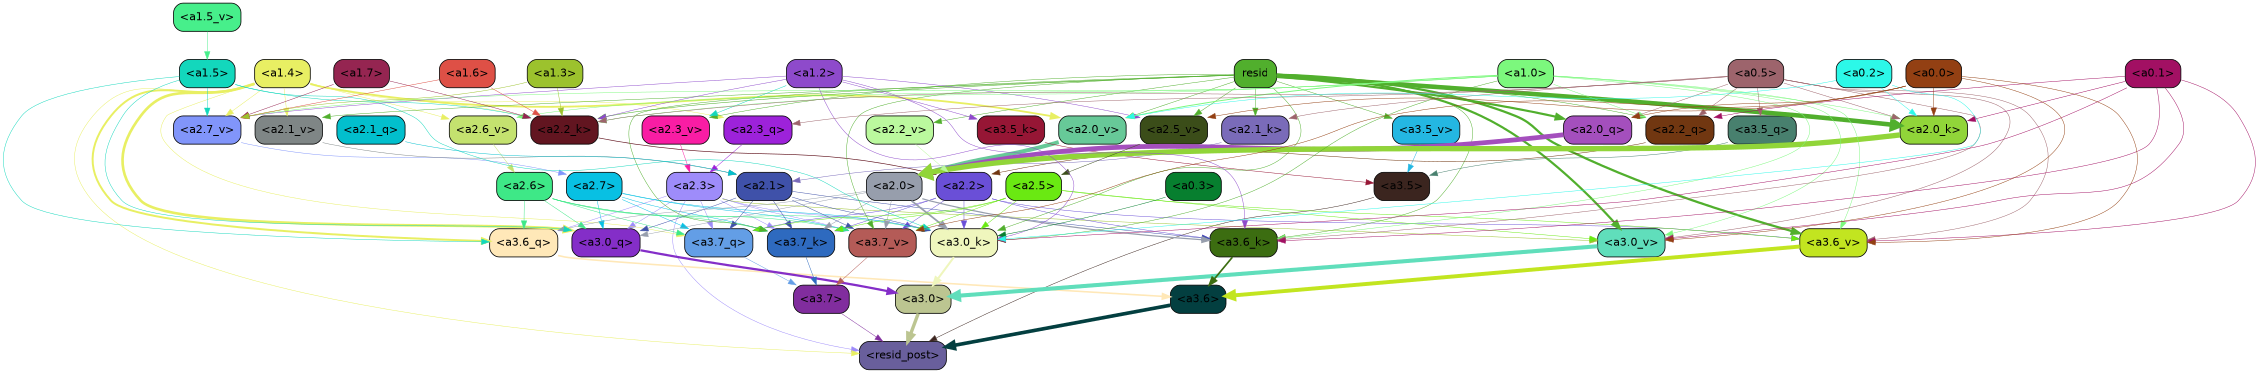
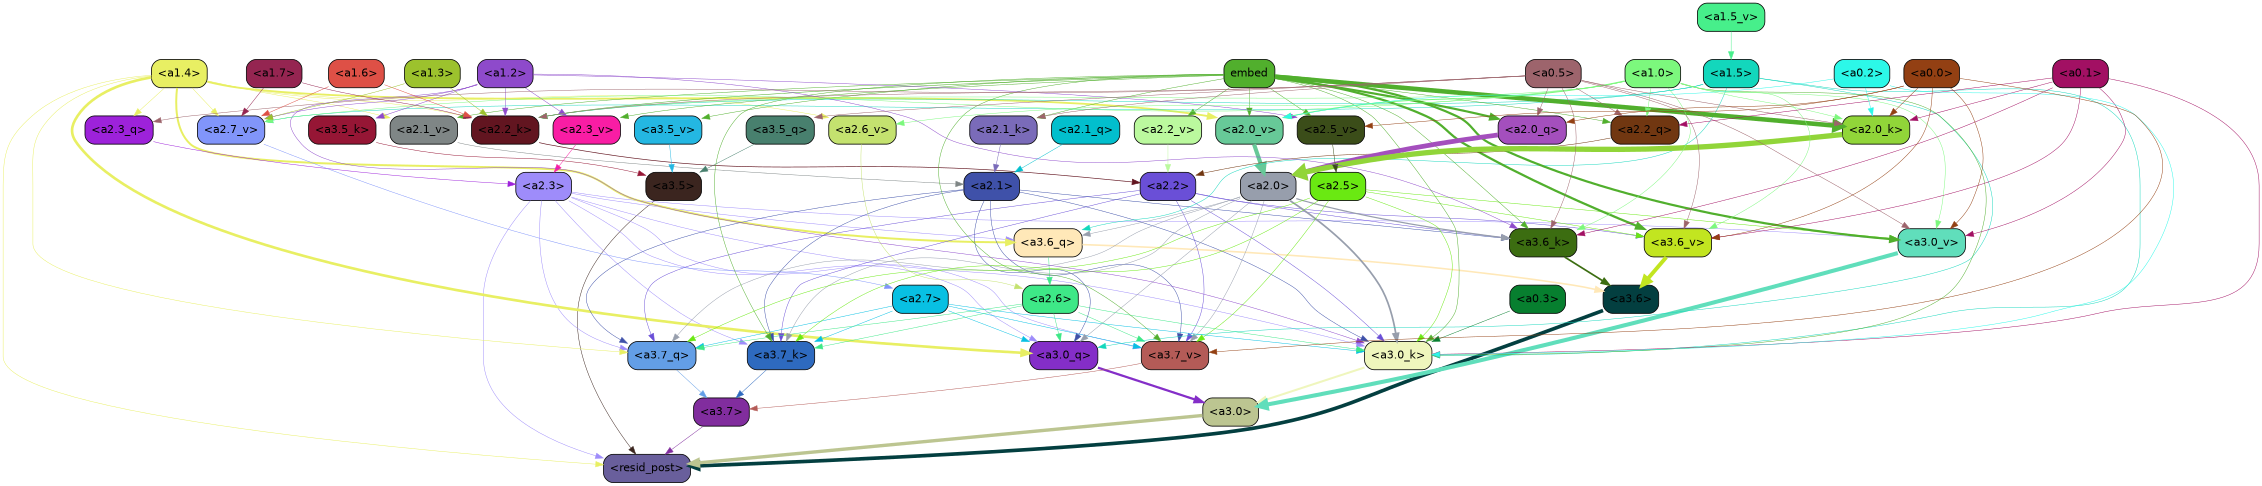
  strict digraph {
    splines=true
    node [color=black fontname=Helvetica shape=box style="filled, rounded"]
    edge [color="#51af2d" penwidth=0.6]
    "<a3.7>" [fillcolor="#812d9e"]
    "<resid_post>" [fillcolor="#695f9c"]
    "<a3.6>" [fillcolor="#033f40"]
    "<a3.5>" [fillcolor="#3b251f"]
    "<a3.0>" [fillcolor="#bcc591"]
    "<a2.3>" [fillcolor="#9e8cfa"]
    "<a3.7_q>" [fillcolor="#639ee6"]
    "<a3.6_q>" [fillcolor="#ffe8b8"]
    "<a3.0_q>" [fillcolor="#842ec8"]
    "<a3.7_k>" [fillcolor="#2e6abf"]
    "<a3.0_k>" [fillcolor="#eff6bd"]
    "<a3.7_v>" [fillcolor="#b45b57"]
    "<a3.0_v>" [fillcolor="#60debb"]
    "<a1.4>" [fillcolor="#e8ef63"]
    "<a2.3_q>" [fillcolor="#9d22da"]
    "<a2.2_k>" [fillcolor="#621520"]
    "<a2.7_v>" [fillcolor="#8195fa"]
    "<a2.6_v>" [fillcolor="#c4e26f"]
    "<a2.1_v>" [fillcolor="#7f8686"]
    "<a2.0_v>" [fillcolor="#67c998"]
    "<a2.2>" [fillcolor="#6a4fd7"]
    "<a2.7>" [fillcolor="#08c0e3"]
    "<a2.6>" [fillcolor="#3ee887"]
    "<a2.1>" [fillcolor="#3f51a9"]
    "<a2.0>" [fillcolor="#979eac"]
    "<a3.6_k>" [fillcolor="#3c6d11"]
    "<a3.6_v>" [fillcolor="#c2e520"]
    "<a3.5_q>" [fillcolor="#48806e"]
    "<a3.5_k>" [fillcolor="#961635"]
    "<a3.5_v>" [fillcolor="#24b7e2"]
    "<a2.5>" [fillcolor="#6ae912"]
    "<a1.5>" [fillcolor="#13d7bc"]
-   embed [fillcolor="#51af2d" label=resid]
+   embed [fillcolor="#51af2d"]
    "<a2.2_q>" [fillcolor="#713711"]
    "<a2.0_q>" [fillcolor="#a44fbd"]
    "<a2.1_k>" [fillcolor="#7a6bb9"]
    "<a2.0_k>" [fillcolor="#91d539"]
    "<a2.5_v>" [fillcolor="#3b4d19"]
    "<a2.3_v>" [fillcolor="#f91da4"]
    "<a2.2_v>" [fillcolor="#bbf99e"]
    "<a1.2>" [fillcolor="#8e4acb"]
    "<a1.0>" [fillcolor="#7cf87d"]
    "<a0.5>" [fillcolor="#9d646c"]
    "<a0.1>" [fillcolor="#a21063"]
    "<a0.3>" [fillcolor="#077f2f"]
    "<a0.2>" [fillcolor="#2cf8e8"]
    "<a0.0>" [fillcolor="#934013"]
    "<a2.1_q>" [fillcolor="#02bfcd"]
    "<a1.7>" [fillcolor="#952551"]
    "<a1.6>" [fillcolor="#de5046"]
    "<a1.3>" [fillcolor="#9cc22d"]
    "<a1.5_v>" [fillcolor="#47ef8b"]
    "<a3.7>" -> "<resid_post>" [color="#812d9e"]
    "<a3.6>" -> "<resid_post>" [color="#033f40" penwidth=4.648244500160217]
    "<a3.5>" -> "<resid_post>" [color="#3b251f"]
    "<a3.0>" -> "<resid_post>" [color="#bcc591" penwidth=4.3288813829422]
    "<a2.3>" -> "<resid_post>" [color="#9e8cfa"]
    "<a2.3>" -> "<a3.7_q>" [color="#9e8cfa"]
    "<a2.3>" -> "<a3.6_q>" [color="#9e8cfa"]
    "<a2.3>" -> "<a3.0_q>" [color="#9e8cfa"]
    "<a2.3>" -> "<a3.7_k>" [color="#9e8cfa"]
    "<a2.3>" -> "<a3.0_k>" [color="#9e8cfa"]
    "<a2.3>" -> "<a3.7_v>" [color="#9e8cfa"]
-   "<a2.3>" -> "<a3.0_v>" [color="#9cc22d"]
+   "<a2.3>" -> "<a3.0_v>" [color="#9e8cfa"]
    "<a3.7_q>" -> "<a3.7>" [color="#639ee6"]
    "<a3.6_q>" -> "<a3.6>" [color="#ffe8b8" penwidth=2.03758105635643]
    "<a3.0_q>" -> "<a3.0>" [color="#842ec8" penwidth=2.8638100624084473]
    "<a3.7_k>" -> "<a3.7>" [color="#2e6abf"]
    "<a3.0_k>" -> "<a3.0>" [color="#eff6bd" penwidth=2.6274144649505615]
    "<a3.7_v>" -> "<a3.7>" [color="#b45b57"]
    "<a3.0_v>" -> "<a3.0>" [color="#60debb" penwidth=5.188832879066467]
    "<a1.4>" -> "<resid_post>" [color="#e8ef63"]
    "<a1.4>" -> "<a3.7_q>" [color="#e8ef63"]
    "<a1.4>" -> "<a3.6_q>" [color="#e8ef63" penwidth=2.5397292599081993]
    "<a1.4>" -> "<a3.0_q>" [color="#e8ef63" penwidth=3.3985572457313538]
    "<a1.4>" -> "<a2.3_q>" [color="#e8ef63"]
    "<a1.4>" -> "<a2.2_k>" [color="#e8ef63"]
    "<a1.4>" -> "<a2.7_v>" [color="#e8ef63"]
    "<a1.4>" -> "<a2.6_v>" [color="#e8ef63"]
    "<a1.4>" -> "<a2.1_v>" [color="#e8ef63"]
    "<a1.4>" -> "<a2.0_v>" [color="#e8ef63" penwidth=2.3308929204940796]
    "<a2.3_q>" -> "<a2.3>" [color="#9d22da"]
    "<a2.2_k>" -> "<a2.2>" [color="#621520" penwidth=0.8337457180023193]
    "<a2.7_v>" -> "<a2.7>" [color="#8195fa"]
    "<a2.6_v>" -> "<a2.6>" [color="#c4e26f"]
    "<a2.1_v>" -> "<a2.1>" [color="#7f8686"]
    "<a2.0_v>" -> "<a2.0>" [color="#67c998" penwidth=5.211444020271301]
    "<a2.2>" -> "<a3.7_q>" [color="#6a4fd7"]
    "<a2.2>" -> "<a3.7_k>" [color="#6a4fd7"]
    "<a2.2>" -> "<a3.0_k>" [color="#6a4fd7"]
    "<a2.2>" -> "<a3.7_v>" [color="#6a4fd7"]
    "<a2.2>" -> "<a3.6_k>" [color="#6a4fd7"]
    "<a2.2>" -> "<a3.6_v>" [color="#6a4fd7"]
    "<a2.7>" -> "<a3.7_q>" [color="#08c0e3"]
    "<a2.7>" -> "<a3.0_q>" [color="#08c0e3"]
    "<a2.7>" -> "<a3.7_k>" [color="#08c0e3"]
    "<a2.7>" -> "<a3.0_k>" [color="#08c0e3"]
    "<a2.7>" -> "<a3.7_v>" [color="#08c0e3"]
    "<a2.6>" -> "<a3.7_q>" [color="#3ee887"]
-   "<a2.6>" -> "<a3.6_q>" [color="#3ee887"]
+   "<a3.6_q>" -> "<a2.6>" [color="#3ee887"]
    "<a2.6>" -> "<a3.0_q>" [color="#3ee887"]
    "<a2.6>" -> "<a3.7_k>" [color="#3ee887"]
    "<a2.6>" -> "<a3.0_k>" [color="#3ee887"]
    "<a2.6>" -> "<a3.7_v>" [color="#3ee887"]
    "<a2.1>" -> "<a3.7_q>" [color="#3f51a9"]
    "<a2.1>" -> "<a3.0_q>" [color="#3f51a9"]
    "<a2.1>" -> "<a3.7_k>" [color="#3f51a9"]
    "<a2.1>" -> "<a3.0_k>" [color="#3f51a9"]
    "<a2.1>" -> "<a3.7_v>" [color="#3f51a9"]
    "<a2.1>" -> "<a3.6_k>" [color="#3f51a9"]
+   "<a2.0>" -> "<a3.7_q>" [color="#979eac"]
    "<a2.0>" -> "<a3.6_q>" [color="#979eac"]
    "<a2.0>" -> "<a3.0_q>" [color="#979eac"]
    "<a2.0>" -> "<a3.7_k>" [color="#979eac"]
    "<a2.0>" -> "<a3.0_k>" [color="#979eac" penwidth=2.205150544643402]
    "<a2.0>" -> "<a3.7_v>" [color="#979eac"]
    "<a2.0>" -> "<a3.6_k>" [color="#979eac" penwidth=1.5717863738536835]
    "<a3.6_k>" -> "<a3.6>" [color="#3c6d11" penwidth=2.174198240041733]
    "<a3.6_v>" -> "<a3.6>" [color="#c2e520" penwidth=5.002329230308533]
    "<a3.5_q>" -> "<a3.5>" [color="#48806e"]
    "<a3.5_k>" -> "<a3.5>" [color="#961635"]
    "<a3.5_v>" -> "<a3.5>" [color="#24b7e2"]
    "<a2.5>" -> "<a3.7_q>" [color="#6ae912"]
    "<a2.5>" -> "<a3.7_k>" [color="#6ae912"]
    "<a2.5>" -> "<a3.0_k>" [color="#6ae912"]
    "<a2.5>" -> "<a3.7_v>" [color="#6ae912"]
    "<a2.5>" -> "<a3.0_v>" [color="#6ae912"]
    "<a2.5>" -> "<a3.6_v>" [color="#6ae912"]
    "<a1.5>" -> "<a3.6_q>" [color="#13d7bc"]
    "<a1.5>" -> "<a3.0_q>" [color="#13d7bc"]
    "<a1.5>" -> "<a3.0_k>" [color="#13d7bc"]
    "<a1.5>" -> "<a2.2_k>" [color="#13d7bc"]
    "<a1.5>" -> "<a2.7_v>" [color="#13d7bc"]
    embed -> "<a3.7_k>"
    embed -> "<a3.0_k>"
    embed -> "<a3.7_v>"
    embed -> "<a3.0_v>" [penwidth=2.812090039253235]
    embed -> "<a2.2_k>" [penwidth=0.6694881916046143]
    embed -> "<a2.1_v>"
    embed -> "<a2.0_v>"
    embed -> "<a3.6_k>"
    embed -> "<a3.6_v>" [penwidth=2.882729172706604]
    embed -> "<a3.5_v>"
    embed -> "<a2.2_q>"
    embed -> "<a2.0_q>" [penwidth=2.773140072822571]
    embed -> "<a2.1_k>"
    embed -> "<a2.0_k>" [penwidth=5.809704422950745]
    embed -> "<a2.5_v>"
    embed -> "<a2.3_v>"
    embed -> "<a2.2_v>"
    "<a2.2_q>" -> "<a2.2>" [color="#713711" penwidth=0.6299107074737549]
    "<a2.0_q>" -> "<a2.0>" [color="#a44fbd" penwidth=6.081655263900757]
    "<a2.1_k>" -> "<a2.1>" [color="#7a6bb9"]
    "<a2.0_k>" -> "<a2.0>" [color="#91d539" penwidth=6.795950889587402]
    "<a2.5_v>" -> "<a2.5>" [color="#3b4d19"]
    "<a2.3_v>" -> "<a2.3>" [color="#f91da4"]
    "<a2.2_v>" -> "<a2.2>" [color="#bbf99e"]
    "<a1.2>" -> "<a3.0_k>" [color="#8e4acb"]
    "<a1.2>" -> "<a2.2_k>" [color="#8e4acb"]
    "<a1.2>" -> "<a2.7_v>" [color="#8e4acb"]
    "<a1.2>" -> "<a3.6_k>" [color="#8e4acb"]
    "<a1.2>" -> "<a3.5_k>" [color="#8e4acb"]
    "<a1.2>" -> "<a2.5_v>" [color="#8e4acb"]
-   "<a1.2>" -> "<a2.3_v>" [color="#13d7bc"]
+   "<a1.2>" -> "<a2.3_v>" [color="#8e4acb"]
    "<a1.0>" -> "<a3.0_k>"
    "<a1.0>" -> "<a3.0_v>" [color="#7cf87d"]
    "<a1.0>" -> "<a2.2_k>" [color="#7cf87d"]
    "<a1.0>" -> "<a2.7_v>" [color="#7cf87d"]
    "<a1.0>" -> "<a2.6_v>" [color="#7cf87d"]
    "<a1.0>" -> "<a2.0_v>" [color="#7cf87d" penwidth=1.2632839679718018]
    "<a1.0>" -> "<a3.6_k>" [color="#7cf87d"]
    "<a1.0>" -> "<a3.6_v>" [color="#7cf87d"]
    "<a1.0>" -> "<a2.2_q>" [color="#7cf87d"]
    "<a1.0>" -> "<a2.0_k>" [color="#7cf87d"]
    "<a0.5>" -> "<a3.0_v>" [color="#9d646c" penwidth=0.6281400918960571]
    "<a0.5>" -> "<a2.3_q>" [color="#9d646c"]
    "<a0.5>" -> "<a2.2_k>" [color="#9d646c"]
    "<a0.5>" -> "<a3.6_k>" [color="#9d646c"]
    "<a0.5>" -> "<a3.6_v>" [color="#9d646c"]
    "<a0.5>" -> "<a3.5_q>" [color="#9d646c"]
    "<a0.5>" -> "<a2.2_q>" [color="#9d646c"]
    "<a0.5>" -> "<a2.0_q>" [color="#9d646c"]
    "<a0.5>" -> "<a2.1_k>" [color="#9d646c"]
    "<a0.5>" -> "<a2.0_k>" [color="#9d646c" penwidth=0.6196913719177246]
    "<a0.1>" -> "<a3.0_k>" [color="#a21063"]
    "<a0.1>" -> "<a3.0_v>" [color="#a21063"]
    "<a0.1>" -> "<a3.6_k>" [color="#a21063"]
    "<a0.1>" -> "<a3.6_v>" [color="#a21063"]
    "<a0.1>" -> "<a2.2_q>" [color="#a21063"]
    "<a0.1>" -> "<a2.0_k>" [color="#a21063"]
    "<a0.3>" -> "<a3.0_k>" [color="#077f2f"]
    "<a0.2>" -> "<a3.0_k>" [color="#2cf8e8"]
    "<a0.2>" -> "<a2.0_v>" [color="#2cf8e8"]
    "<a0.2>" -> "<a2.0_k>" [color="#2cf8e8"]
    "<a0.0>" -> "<a3.7_v>" [color="#934013"]
    "<a0.0>" -> "<a3.0_v>" [color="#934013"]
    "<a0.0>" -> "<a3.6_v>" [color="#934013"]
    "<a0.0>" -> "<a2.0_q>" [color="#934013"]
    "<a0.0>" -> "<a2.0_k>" [color="#934013"]
    "<a0.0>" -> "<a2.5_v>" [color="#934013"]
    "<a2.1_q>" -> "<a2.1>" [color="#02bfcd"]
    "<a1.7>" -> "<a2.2_k>" [color="#952551"]
    "<a1.7>" -> "<a2.7_v>" [color="#952551"]
    "<a1.6>" -> "<a2.2_k>" [color="#de5046"]
    "<a1.6>" -> "<a2.7_v>" [color="#de5046"]
    "<a1.3>" -> "<a2.2_k>" [color="#9cc22d"]
    "<a1.3>" -> "<a2.7_v>" [color="#9cc22d"]
    "<a1.5_v>" -> "<a1.5>" [color="#47ef8b"]
  }
